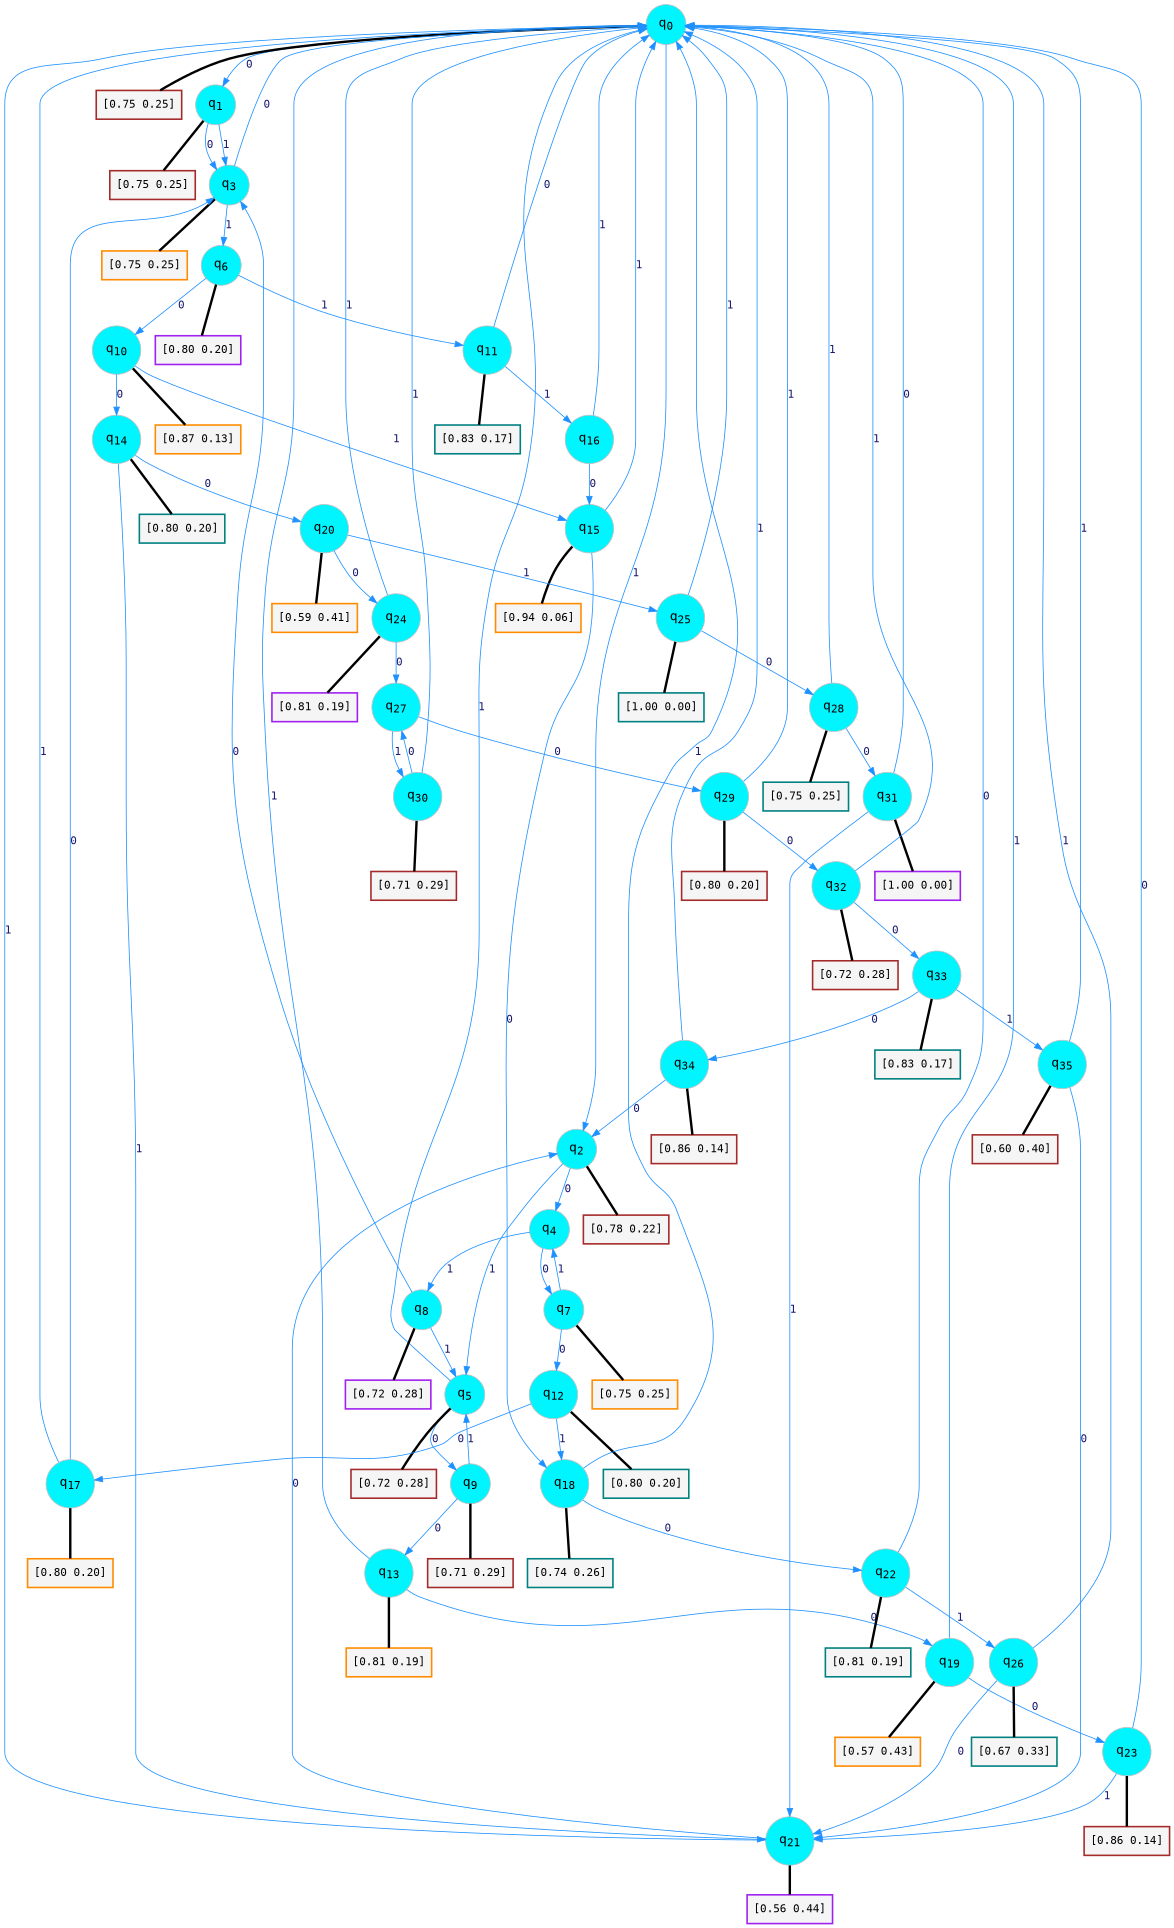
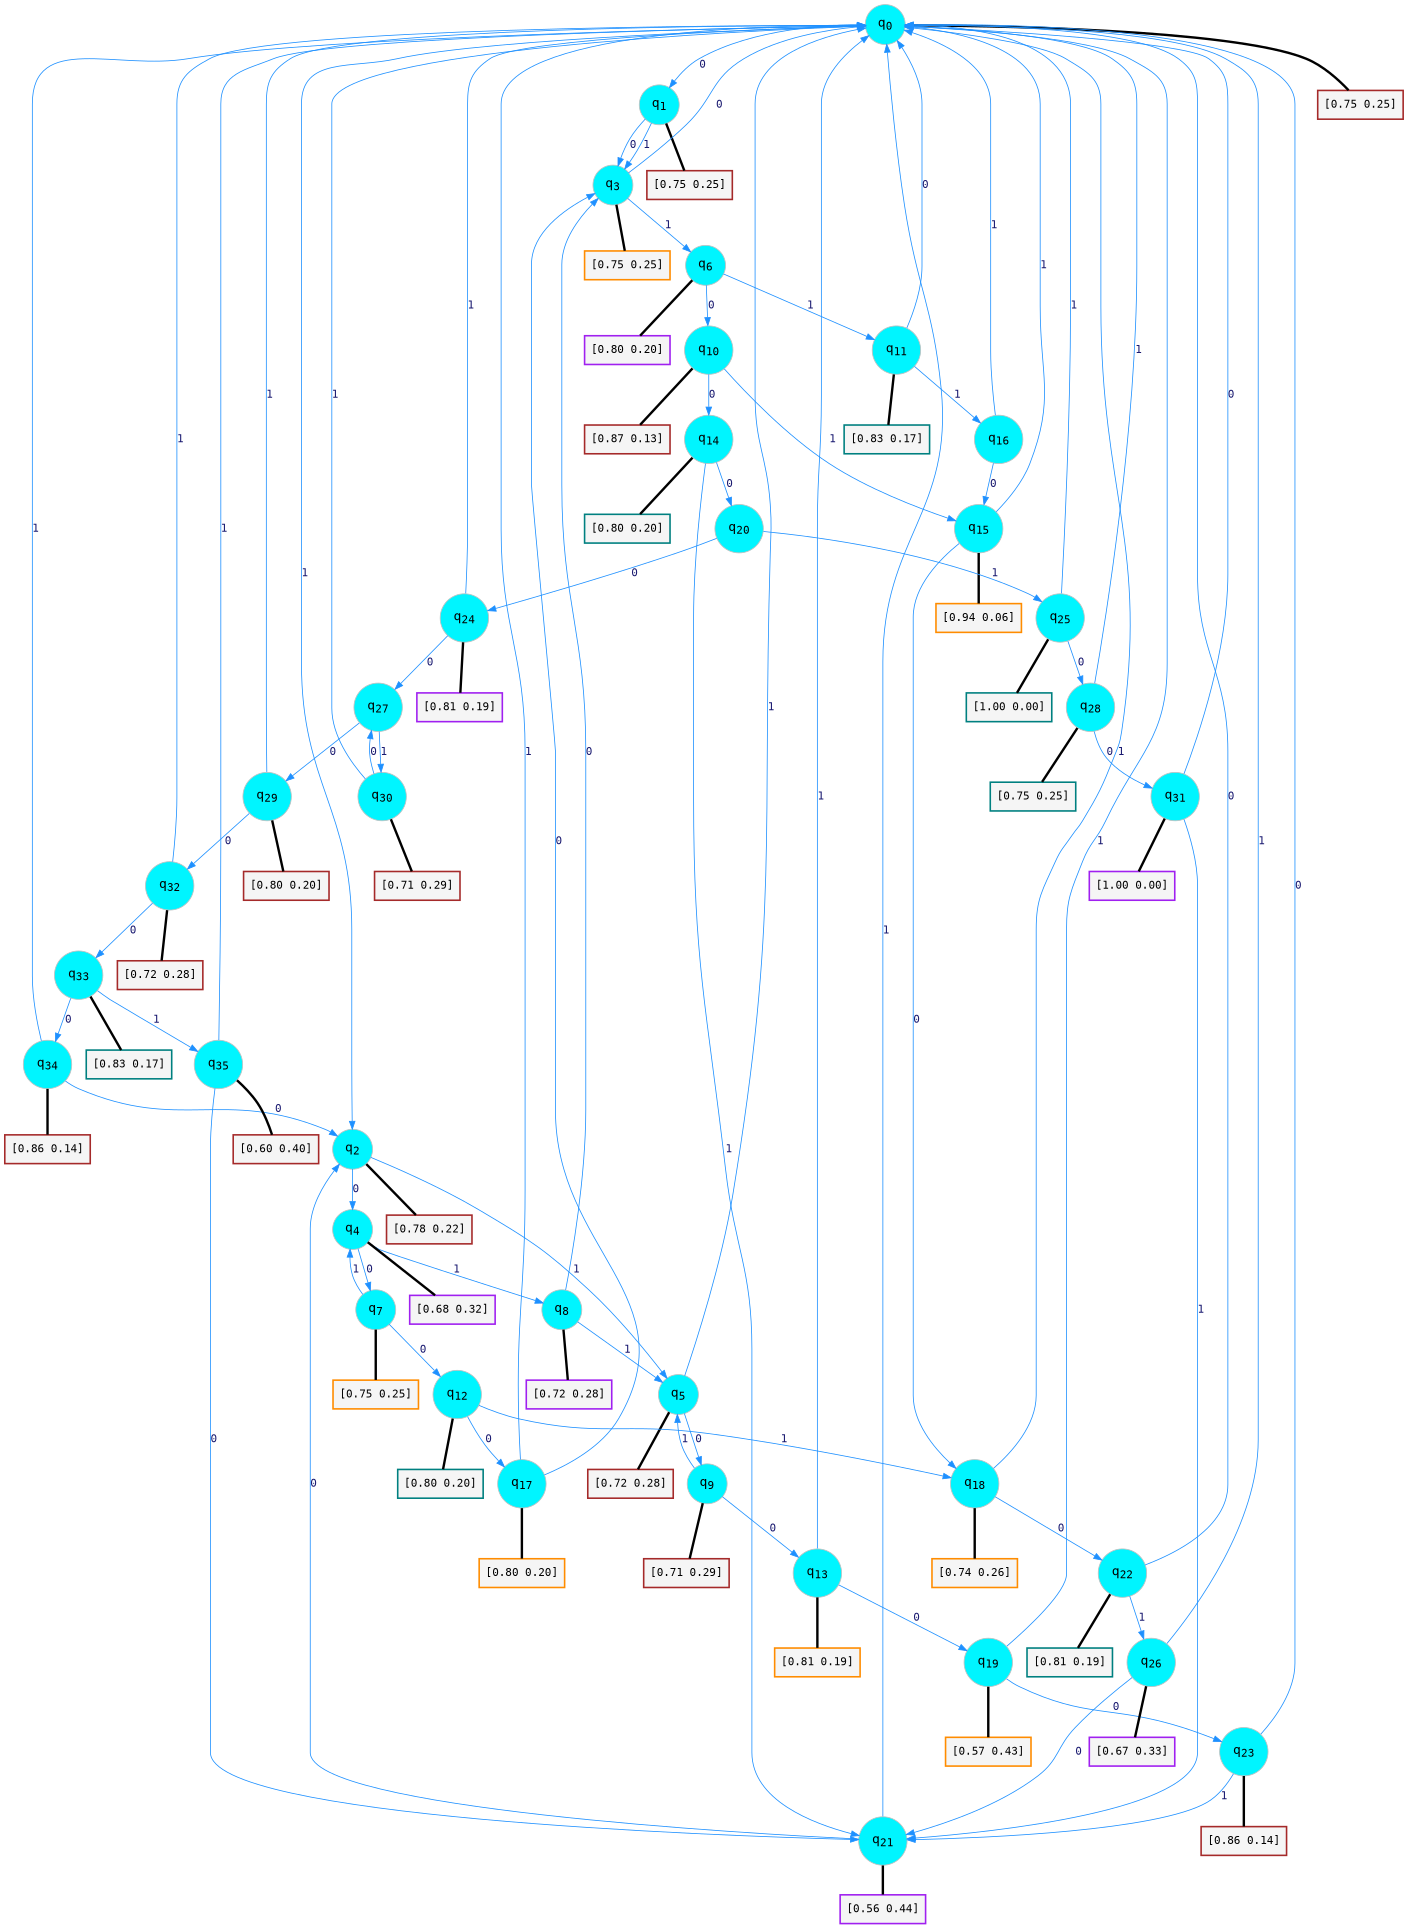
  digraph {
    fontname="DejaVu Sans Mono"
    rankdir=TD
    node [color=gray fillcolor=turquoise1 fontcolor=black fontname="DejaVu Sans Mono" fontsize=16 fontweight=bold shape=circle style=filled]
    edge [arrowsize=1 color=dodgerblue1 fontcolor=midnightblue fontname="DejaVu Sans Mono" fontweight=bold penwidth=1 style=solid weight=20]
    n1 [label=<q<SUB>0</SUB>>]
    n2 [label=<q<SUB>1</SUB>>]
    n3 [label=<q<SUB>2</SUB>>]
    n4 [color=brown fillcolor=whitesmoke fontsize=14 label="[0.75 0.25]" penwidth=2 shape=box]
    n5 [label=<q<SUB>3</SUB>>]
    n6 [color=brown fillcolor=whitesmoke fontsize=14 label="[0.75 0.25]" penwidth=2 shape=box]
    n7 [label=<q<SUB>4</SUB>>]
    n8 [label=<q<SUB>5</SUB>>]
    n9 [color=brown fillcolor=whitesmoke fontsize=14 label="[0.78 0.22]" penwidth=2 shape=box]
    n10 [label=<q<SUB>6</SUB>>]
    n11 [color=darkorange fillcolor=whitesmoke fontsize=14 label="[0.75 0.25]" penwidth=2 shape=box]
    n12 [label=<q<SUB>7</SUB>>]
    n13 [label=<q<SUB>8</SUB>>]
+   n14 [color=purple fillcolor=whitesmoke fontsize=14 label="[0.68 0.32]" penwidth=2 shape=box]
    n15 [label=<q<SUB>9</SUB>>]
    n16 [color=brown fillcolor=whitesmoke fontsize=14 label="[0.72 0.28]" penwidth=2 shape=box]
    n17 [label=<q<SUB>10</SUB>>]
    n18 [label=<q<SUB>11</SUB>>]
    n19 [color=purple fillcolor=whitesmoke fontsize=14 label="[0.80 0.20]" penwidth=2 shape=box]
    n20 [label=<q<SUB>12</SUB>>]
    n21 [color=darkorange fillcolor=whitesmoke fontsize=14 label="[0.75 0.25]" penwidth=2 shape=box]
    n22 [color=purple fillcolor=whitesmoke fontsize=14 label="[0.72 0.28]" penwidth=2 shape=box]
    n23 [label=<q<SUB>13</SUB>>]
    n24 [color=brown fillcolor=whitesmoke fontsize=14 label="[0.71 0.29]" penwidth=2 shape=box]
    n25 [label=<q<SUB>14</SUB>>]
    n26 [label=<q<SUB>15</SUB>>]
-   n27 [color=darkorange fillcolor=whitesmoke fontsize=14 label="[0.87 0.13]" penwidth=2 shape=box]
+   n27 [color=brown fillcolor=whitesmoke fontsize=14 label="[0.87 0.13]" penwidth=2 shape=box]
    n28 [label=<q<SUB>16</SUB>>]
    n29 [color=teal fillcolor=whitesmoke fontsize=14 label="[0.83 0.17]" penwidth=2 shape=box]
    n30 [label=<q<SUB>17</SUB>>]
    n31 [label=<q<SUB>18</SUB>>]
    n32 [color=teal fillcolor=whitesmoke fontsize=14 label="[0.80 0.20]" penwidth=2 shape=box]
    n33 [label=<q<SUB>19</SUB>>]
    n34 [color=darkorange fillcolor=whitesmoke fontsize=14 label="[0.81 0.19]" penwidth=2 shape=box]
    n35 [label=<q<SUB>20</SUB>>]
    n36 [label=<q<SUB>21</SUB>>]
    n37 [color=teal fillcolor=whitesmoke fontsize=14 label="[0.80 0.20]" penwidth=2 shape=box]
    n38 [color=darkorange fillcolor=whitesmoke fontsize=14 label="[0.94 0.06]" penwidth=2 shape=box]
    n39 [color=darkorange fillcolor=whitesmoke fontsize=14 label="[0.80 0.20]" penwidth=2 shape=box]
    n40 [label=<q<SUB>22</SUB>>]
-   n41 [color=teal fillcolor=whitesmoke fontsize=14 label="[0.74 0.26]" penwidth=2 shape=box]
+   n41 [color=darkorange fillcolor=whitesmoke fontsize=14 label="[0.74 0.26]" penwidth=2 shape=box]
    n42 [label=<q<SUB>23</SUB>>]
    n43 [color=darkorange fillcolor=whitesmoke fontsize=14 label="[0.57 0.43]" penwidth=2 shape=box]
    n44 [label=<q<SUB>24</SUB>>]
    n45 [label=<q<SUB>25</SUB>>]
-   n46 [color=darkorange fillcolor=whitesmoke fontsize=14 label="[0.59 0.41]" penwidth=2 shape=box]
    n47 [color=purple fillcolor=whitesmoke fontsize=14 label="[0.56 0.44]" penwidth=2 shape=box]
    n48 [label=<q<SUB>26</SUB>>]
    n49 [color=teal fillcolor=whitesmoke fontsize=14 label="[0.81 0.19]" penwidth=2 shape=box]
    n50 [color=brown fillcolor=whitesmoke fontsize=14 label="[0.86 0.14]" penwidth=2 shape=box]
    n51 [label=<q<SUB>27</SUB>>]
    n52 [color=purple fillcolor=whitesmoke fontsize=14 label="[0.81 0.19]" penwidth=2 shape=box]
    n53 [label=<q<SUB>28</SUB>>]
    n54 [color=teal fillcolor=whitesmoke fontsize=14 label="[1.00 0.00]" penwidth=2 shape=box]
-   n55 [color=teal fillcolor=whitesmoke fontsize=14 label="[0.67 0.33]" penwidth=2 shape=box]
+   n55 [color=purple fillcolor=whitesmoke fontsize=14 label="[0.67 0.33]" penwidth=2 shape=box]
    n56 [label=<q<SUB>29</SUB>>]
    n57 [label=<q<SUB>30</SUB>>]
    n58 [label=<q<SUB>31</SUB>>]
    n59 [color=teal fillcolor=whitesmoke fontsize=14 label="[0.75 0.25]" penwidth=2 shape=box]
    n60 [label=<q<SUB>32</SUB>>]
    n61 [color=brown fillcolor=whitesmoke fontsize=14 label="[0.80 0.20]" penwidth=2 shape=box]
    n62 [color=brown fillcolor=whitesmoke fontsize=14 label="[0.71 0.29]" penwidth=2 shape=box]
    n63 [color=purple fillcolor=whitesmoke fontsize=14 label="[1.00 0.00]" penwidth=2 shape=box]
    n64 [label=<q<SUB>33</SUB>>]
    n65 [color=brown fillcolor=whitesmoke fontsize=14 label="[0.72 0.28]" penwidth=2 shape=box]
    n66 [label=<q<SUB>34</SUB>>]
    n67 [label=<q<SUB>35</SUB>>]
    n68 [color=teal fillcolor=whitesmoke fontsize=14 label="[0.83 0.17]" penwidth=2 shape=box]
    n69 [color=brown fillcolor=whitesmoke fontsize=14 label="[0.86 0.14]" penwidth=2 shape=box]
    n70 [color=brown fillcolor=whitesmoke fontsize=14 label="[0.60 0.40]" penwidth=2 shape=box]
    n1 -> n2 [label=0]
    n1 -> n3 [label=1]
    n1 -> n4 [arrowhead=none color=black penwidth=3]
    n2 -> n5 [label=0]
    n2 -> n5 [label=1]
    n2 -> n6 [arrowhead=none color=black penwidth=3]
    n3 -> n7 [label=0]
    n3 -> n8 [label=1]
    n3 -> n9 [arrowhead=none color=black penwidth=3]
    n5 -> n1 [label=0]
    n5 -> n10 [label=1]
    n5 -> n11 [arrowhead=none color=black penwidth=3]
    n7 -> n12 [label=0]
    n7 -> n13 [label=1]
+   n7 -> n14 [arrowhead=none color=black penwidth=3]
    n8 -> n1 [label=1]
    n8 -> n15 [label=0]
    n8 -> n16 [arrowhead=none color=black penwidth=3]
    n10 -> n17 [label=0]
    n10 -> n18 [label=1]
    n10 -> n19 [arrowhead=none color=black penwidth=3]
    n12 -> n7 [label=1]
    n12 -> n20 [label=0]
    n12 -> n21 [arrowhead=none color=black penwidth=3]
    n13 -> n5 [label=0]
    n13 -> n8 [label=1]
    n13 -> n22 [arrowhead=none color=black penwidth=3]
    n15 -> n8 [label=1]
    n15 -> n23 [label=0]
    n15 -> n24 [arrowhead=none color=black penwidth=3]
    n17 -> n25 [label=0]
    n17 -> n26 [label=1]
    n17 -> n27 [arrowhead=none color=black penwidth=3]
    n18 -> n1 [label=0]
    n18 -> n28 [label=1]
    n18 -> n29 [arrowhead=none color=black penwidth=3]
    n20 -> n30 [label=0]
    n20 -> n31 [label=1]
    n20 -> n32 [arrowhead=none color=black penwidth=3]
    n23 -> n1 [label=1]
    n23 -> n33 [label=0]
    n23 -> n34 [arrowhead=none color=black penwidth=3]
    n25 -> n35 [label=0]
    n25 -> n36 [label=1]
    n25 -> n37 [arrowhead=none color=black penwidth=3]
    n26 -> n1 [label=1]
    n26 -> n31 [label=0]
    n26 -> n38 [arrowhead=none color=black penwidth=3]
    n28 -> n1 [label=1]
    n28 -> n26 [label=0]
    n30 -> n1 [label=1]
    n30 -> n5 [label=0]
    n30 -> n39 [arrowhead=none color=black penwidth=3]
    n31 -> n1 [label=1]
    n31 -> n40 [label=0]
    n31 -> n41 [arrowhead=none color=black penwidth=3]
    n33 -> n1 [label=1]
    n33 -> n42 [label=0]
    n33 -> n43 [arrowhead=none color=black penwidth=3]
    n35 -> n44 [label=0]
    n35 -> n45 [label=1]
-   n35 -> n46 [arrowhead=none color=black penwidth=3]
    n36 -> n1 [label=1]
    n36 -> n3 [label=0]
    n36 -> n47 [arrowhead=none color=black penwidth=3]
    n40 -> n1 [label=0]
    n40 -> n48 [label=1]
    n40 -> n49 [arrowhead=none color=black penwidth=3]
    n42 -> n1 [label=0]
    n42 -> n36 [label=1]
    n42 -> n50 [arrowhead=none color=black penwidth=3]
    n44 -> n1 [label=1]
    n44 -> n51 [label=0]
    n44 -> n52 [arrowhead=none color=black penwidth=3]
    n45 -> n1 [label=1]
    n45 -> n53 [label=0]
    n45 -> n54 [arrowhead=none color=black penwidth=3]
    n48 -> n1 [label=1]
    n48 -> n36 [label=0]
    n48 -> n55 [arrowhead=none color=black penwidth=3]
    n51 -> n56 [label=0]
    n51 -> n57 [label=1]
    n53 -> n1 [label=1]
    n53 -> n58 [label=0]
    n53 -> n59 [arrowhead=none color=black penwidth=3]
    n56 -> n1 [label=1]
    n56 -> n60 [label=0]
    n56 -> n61 [arrowhead=none color=black penwidth=3]
    n57 -> n1 [label=1]
    n57 -> n51 [label=0]
    n57 -> n62 [arrowhead=none color=black penwidth=3]
    n58 -> n1 [label=0]
    n58 -> n36 [label=1]
    n58 -> n63 [arrowhead=none color=black penwidth=3]
    n60 -> n1 [label=1]
    n60 -> n64 [label=0]
    n60 -> n65 [arrowhead=none color=black penwidth=3]
    n64 -> n66 [label=0]
    n64 -> n67 [label=1]
    n64 -> n68 [arrowhead=none color=black penwidth=3]
    n66 -> n1 [label=1]
    n66 -> n3 [label=0]
    n66 -> n69 [arrowhead=none color=black penwidth=3]
    n67 -> n1 [label=1]
    n67 -> n36 [label=0]
    n67 -> n70 [arrowhead=none color=black penwidth=3]
  }
